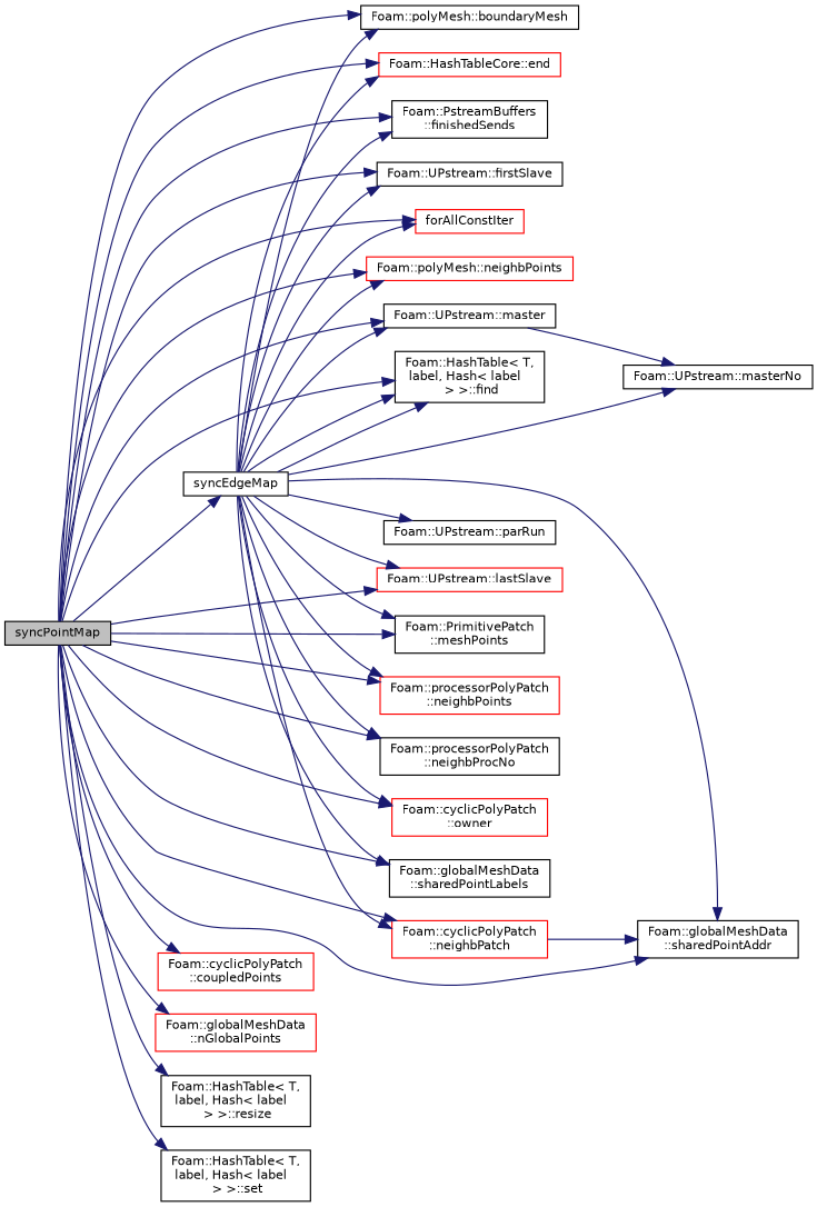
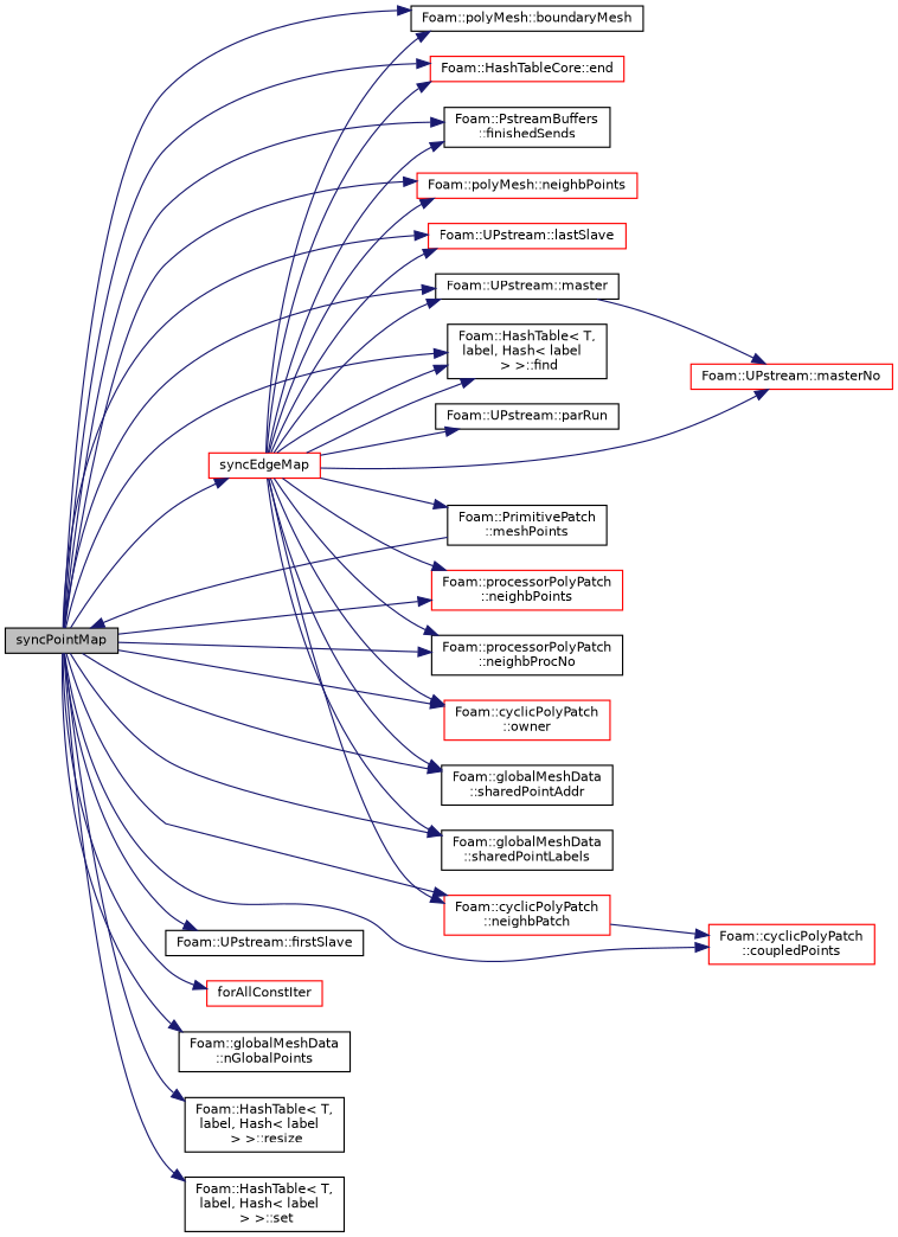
  digraph {
    rankdir=LR
    node [color=black fontname=Helvetica fontsize=10 shape=record]
    edge [color=midnightblue fontname=Helvetica fontsize=10 labelfontname=Helvetica labelfontsize=10 style=solid]
    n1 [fillcolor=grey75 fontcolor=black height=0.2 label=syncPointMap style=filled width=0.4]
    n2 [height=0.2 label="Foam::polyMesh::boundaryMesh" width=0.4]
    n3 [color=red height=0.2 label="Foam::cyclicPolyPatch\l::coupledPoints" width=0.4]
    n4 [color=red height=0.2 label="Foam::HashTableCore::end" width=0.4]
    n5 [height=0.2 label="Foam::HashTable\< T,\l label, Hash\< label\l \> \>::find" width=0.4]
    n6 [height=0.2 label="Foam::PstreamBuffers\l::finishedSends" width=0.4]
    n7 [height=0.2 label="Foam::UPstream::firstSlave" width=0.4]
    n8 [color=red height=0.2 label=forAllConstIter width=0.4]
    n9 [color=red height=0.2 label="Foam::polyMesh::neighbPoints" width=0.4]
    n10 [color=red height=0.2 label="Foam::UPstream::lastSlave" width=0.4]
    n11 [height=0.2 label="Foam::UPstream::master" width=0.4]
    n12 [height=0.2 label="Foam::PrimitivePatch\l::meshPoints" width=0.4]
    n13 [color=red height=0.2 label="Foam::cyclicPolyPatch\l::neighbPatch" width=0.4]
    n14 [color=red height=0.2 label="Foam::processorPolyPatch\l::neighbPoints" width=0.4]
    n15 [height=0.2 label="Foam::processorPolyPatch\l::neighbProcNo" width=0.4]
-   n16 [color=red height=0.2 label="Foam::globalMeshData\l::nGlobalPoints" width=0.4]
+   n16 [height=0.2 label="Foam::globalMeshData\l::nGlobalPoints" width=0.4]
    n17 [color=red height=0.2 label="Foam::cyclicPolyPatch\l::owner" width=0.4]
    n18 [height=0.2 label="Foam::HashTable\< T,\l label, Hash\< label\l \> \>::resize" width=0.4]
    n19 [height=0.2 label="Foam::HashTable\< T,\l label, Hash\< label\l \> \>::set" width=0.4]
    n20 [height=0.2 label="Foam::globalMeshData\l::sharedPointAddr" width=0.4]
    n21 [height=0.2 label="Foam::globalMeshData\l::sharedPointLabels" width=0.4]
-   n22 [height=0.2 label=syncEdgeMap width=0.4]
-   n23 [height=0.2 label="Foam::UPstream::masterNo" width=0.4]
+   n22 [color=red height=0.2 label=syncEdgeMap width=0.4]
+   n23 [color=red height=0.2 label="Foam::UPstream::masterNo" width=0.4]
    n24 [height=0.2 label="Foam::UPstream::parRun" width=0.4]
    n1 -> n2
    n1 -> n3
    n1 -> n4
    n1 -> n5
    n1 -> n6
    n1 -> n7
    n1 -> n8
    n1 -> n9
    n1 -> n10
    n1 -> n11
-   n1 -> n12
+   n12 -> n1
    n1 -> n13
    n1 -> n14
    n1 -> n15
    n1 -> n16
    n1 -> n17
    n1 -> n18
    n1 -> n19
    n1 -> n20
    n1 -> n21
    n1 -> n22
    n11 -> n23
-   n13 -> n20
+   n13 -> n3
    n22 -> n2
    n22 -> n4
    n22 -> n5
    n22 -> n5
    n22 -> n6
-   n22 -> n7
-   n22 -> n8
    n22 -> n9
    n22 -> n10
    n22 -> n11
    n22 -> n12
    n22 -> n13
    n22 -> n14
    n22 -> n15
    n22 -> n17
    n22 -> n20
    n22 -> n21
    n22 -> n23
    n22 -> n24
  }
